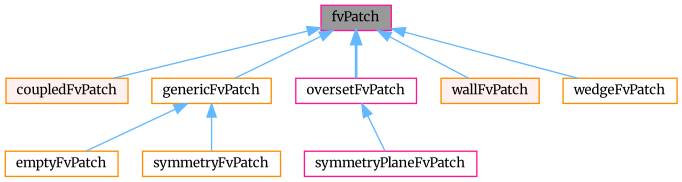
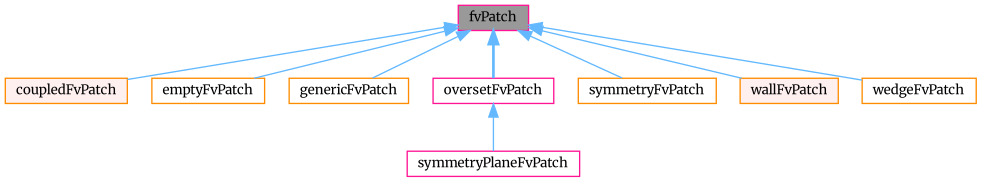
  digraph {
    fontname=Merriweather
    rankdir=TB
    node [color=darkorange fillcolor=white fontname=Merriweather fontsize=10 shape=box style=filled]
    edge [color=steelblue1 dir=back fontname=Merriweather fontsize=10 labelfontname=Helvetica labelfontsize=10 style=solid]
    n1 [color=deeppink fillcolor=grey60 fontcolor=black height=0.2 label=fvPatch width=0.4]
    n2 [fillcolor="#FFF0F0" height=0.2 label=coupledFvPatch width=0.4]
    n3 [height=0.2 label=emptyFvPatch width=0.4]
    n4 [height=0.2 label=genericFvPatch width=0.4]
    n5 [color=deeppink height=0.2 label=oversetFvPatch width=0.4]
    n6 [height=0.2 label=symmetryFvPatch width=0.4]
    n7 [fillcolor="#FFF0F0" height=0.2 label=wallFvPatch width=0.4]
    n8 [height=0.2 label=wedgeFvPatch width=0.4]
    n9 [color=deeppink height=0.2 label=symmetryPlaneFvPatch width=0.4]
    n1 -> n2
-   n4 -> n3
+   n1 -> n3
    n1 -> n4
    n1 -> n5 [style=bold]
-   n4 -> n6
+   n1 -> n6
    n1 -> n7
    n1 -> n8
    n5 -> n9
  }
